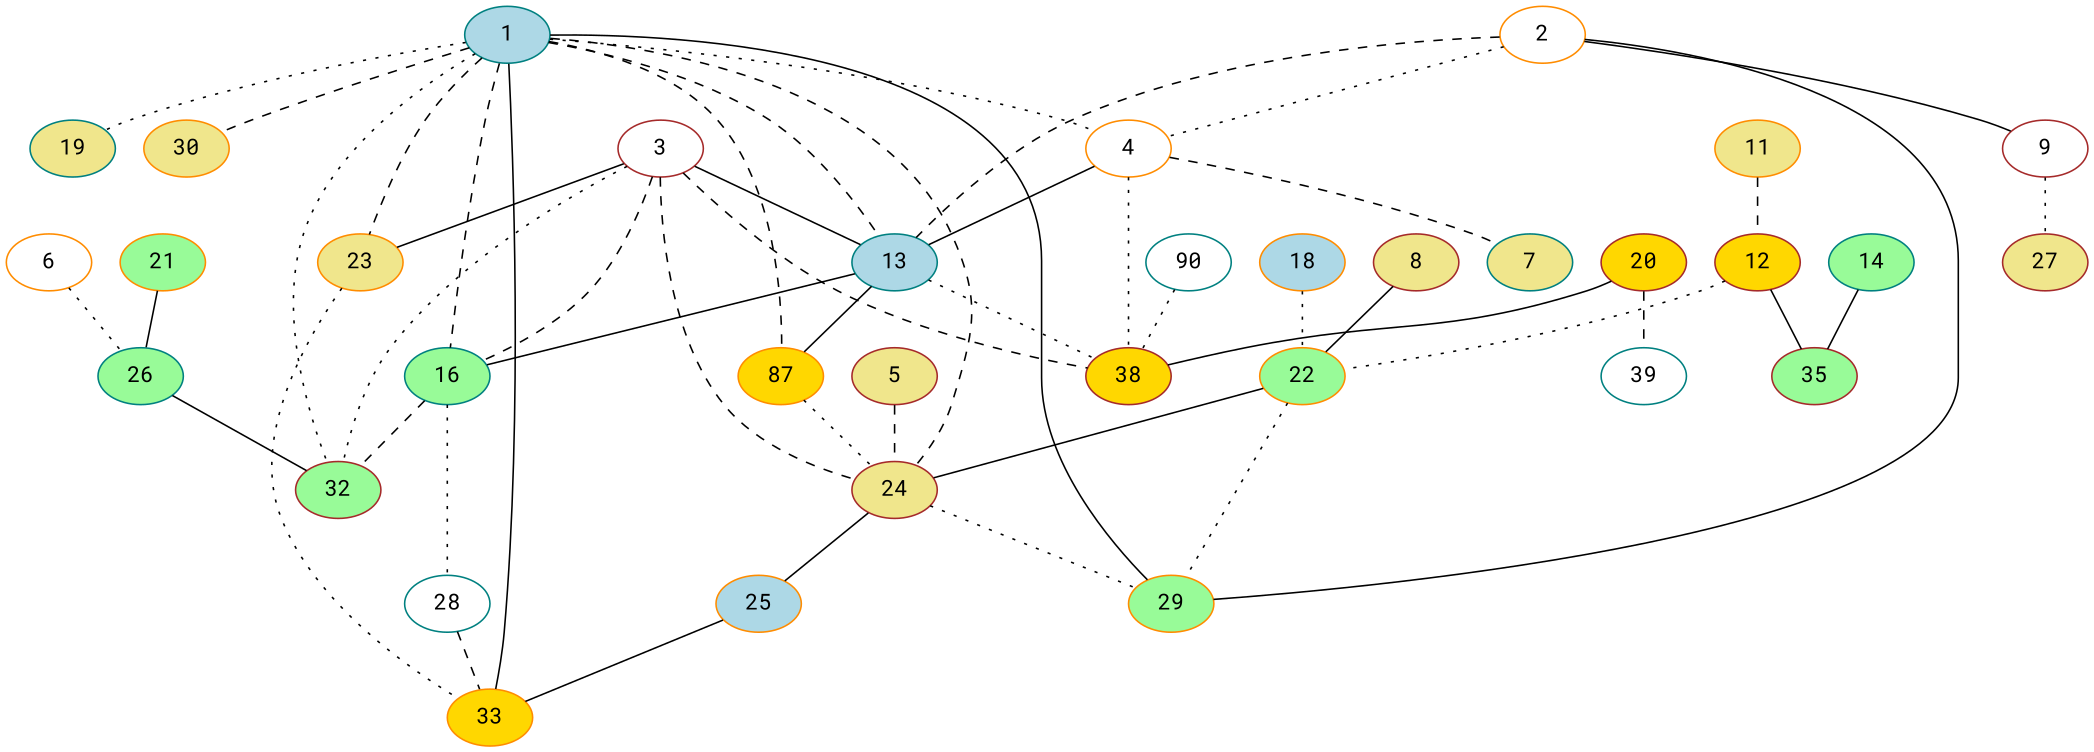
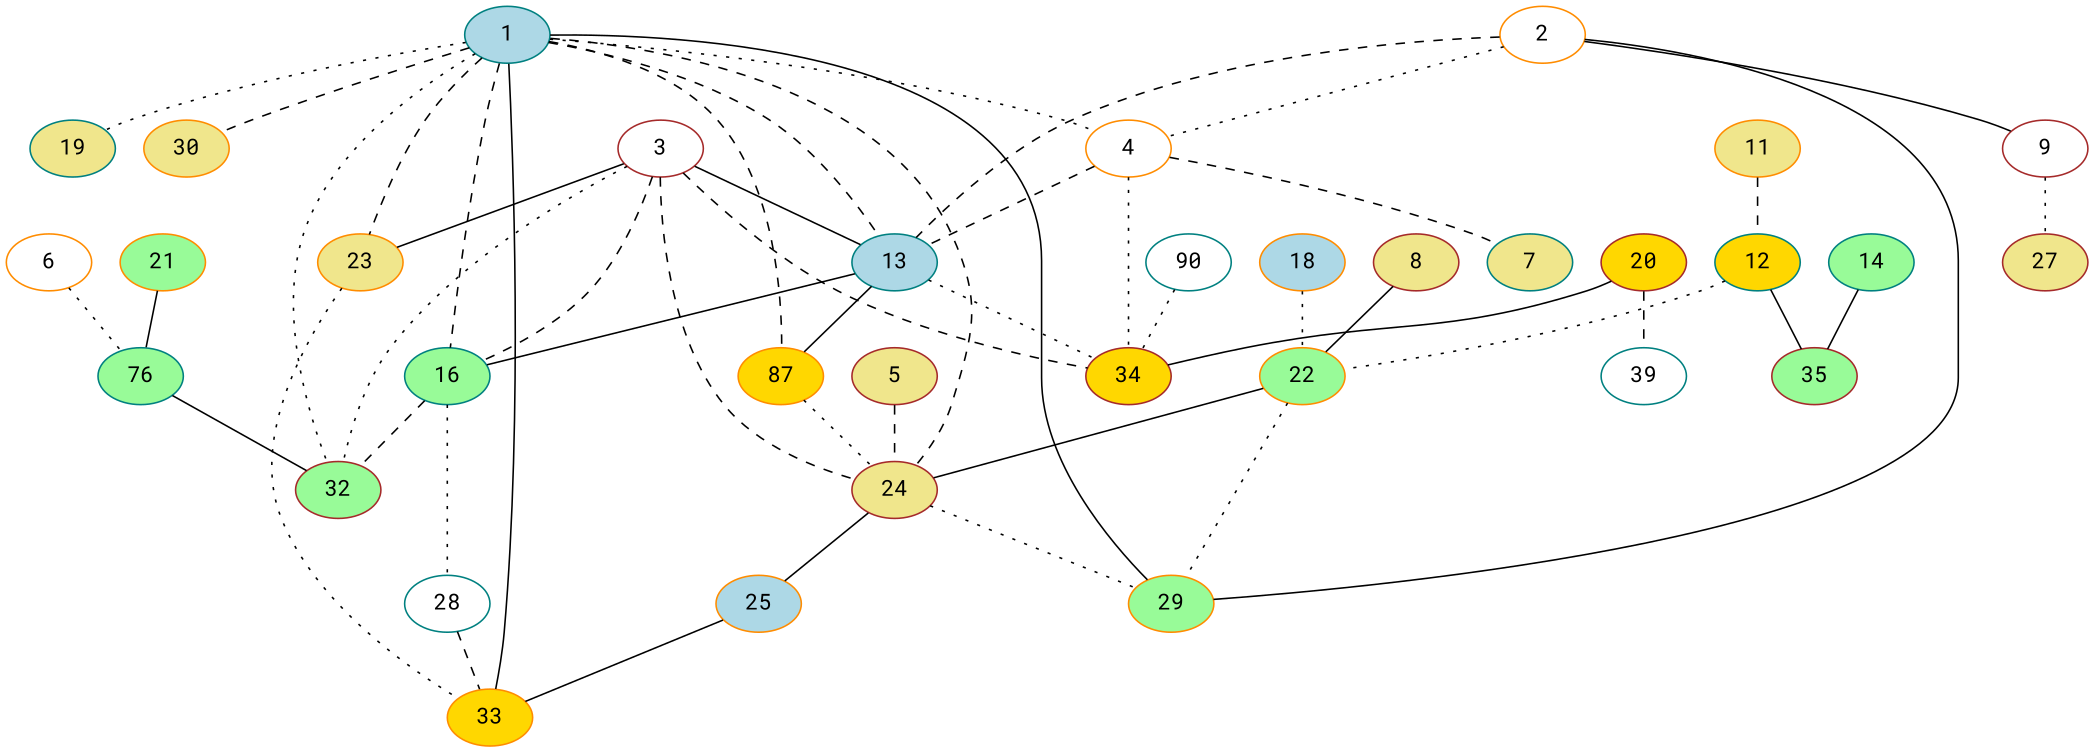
  graph {
    fontname="Roboto Mono"
    node [color=darkorange fillcolor=khaki fontname="Roboto Mono" style=filled]
    edge [fontname="Roboto Mono" style=dotted weight=1.0]
    1 [color=teal fillcolor=lightblue]
    4 [fillcolor=white]
    13 [color=teal fillcolor=lightblue]
    16 [color=teal fillcolor=palegreen]
    n5 [fillcolor=gold label=87]
    19 [color=teal]
    23
    24 [color=brown]
    29 [fillcolor=palegreen]
    30
    32 [color=brown fillcolor=palegreen]
    33 [fillcolor=gold]
-   34 [color=brown fillcolor=gold label=38]
+   34 [color=brown fillcolor=gold]
    7 [color=teal]
    28 [color=teal fillcolor=white]
    25 [fillcolor=lightblue]
    2 [fillcolor=white]
    9 [color=brown fillcolor=white]
    27 [color=brown]
    3 [color=brown fillcolor=white]
    5 [color=brown]
    6 [fillcolor=white]
-   26 [color=teal fillcolor=palegreen]
+   26 [color=teal fillcolor=palegreen label=76]
    8 [color=brown]
    22 [fillcolor=palegreen]
    n26 [color=teal fillcolor=white label=90]
-   12 [color=brown fillcolor=gold]
+   12 [color=teal fillcolor=gold]
    11
    35 [color=brown fillcolor=palegreen]
    14 [color=teal fillcolor=palegreen]
    18 [fillcolor=lightblue]
    20 [color=brown fillcolor=gold]
    n33 [color=teal fillcolor=white label=39]
    21 [fillcolor=palegreen]
    1 -- 4
    1 -- 13 [style=dashed]
    1 -- 16 [style=dashed]
    1 -- n5 [style=dashed]
    1 -- 19
    1 -- 23 [style=dashed]
    1 -- 24 [style=dashed]
    1 -- 29 [style=solid]
    1 -- 30 [style=dashed]
    1 -- 32
    1 -- 33 [style=solid]
-   4 -- 13 [style=solid]
+   4 -- 13 [style=dashed]
    4 -- 34
    4 -- 7 [style=dashed]
    13 -- 16 [style=solid]
    13 -- n5 [style=solid]
    13 -- 34
    16 -- 32 [style=dashed]
    16 -- 28
    n5 -- 24
    23 -- 33
    24 -- 29
    24 -- 25 [style=solid]
    28 -- 33 [style=dashed]
    25 -- 33 [style=solid]
    2 -- 4
    2 -- 13 [style=dashed]
    2 -- 29 [style=solid]
    2 -- 9 [style=solid]
    9 -- 27
    3 -- 13 [style=solid]
    3 -- 16 [style=dashed]
    3 -- 23 [style=solid]
    3 -- 24 [style=dashed]
    3 -- 32
    3 -- 34 [style=dashed weight=2.0]
    5 -- 24 [style=dashed]
    6 -- 26
    26 -- 32 [style=solid]
    8 -- 22 [style=solid]
    22 -- 24 [style=solid]
    22 -- 29
    n26 -- 34
    12 -- 22
    12 -- 35 [style=solid]
    11 -- 12 [style=dashed]
    14 -- 35 [style=solid]
    18 -- 22
    20 -- 34 [style=solid]
    20 -- n33 [style=dashed]
    21 -- 26 [style=solid]
  }
